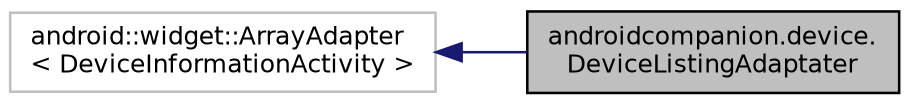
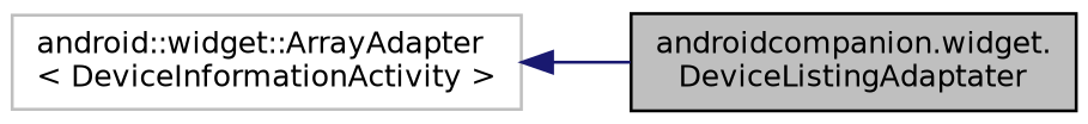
  digraph {
    rankdir=LR
    node [fontname=Helvetica fontsize=10 shape=record style=filled]
-   n1 [color=black fillcolor=grey75 fontcolor=black height=0.2 label="androidcompanion.device.\lDeviceListingAdaptater" width=0.4]
+   n1 [color=black fillcolor=grey75 fontcolor=black height=0.2 label="androidcompanion.widget.\lDeviceListingAdaptater" width=0.4]
    n2 [color=grey75 fillcolor=white height=0.2 label="android::widget::ArrayAdapter\l\< DeviceInformationActivity \>" width=0.4]
    n2 -> n1 [color=midnightblue dir=back fontname=Helvetica fontsize=10 labelfontname=Helvetica labelfontsize=10 style=solid]
  }
